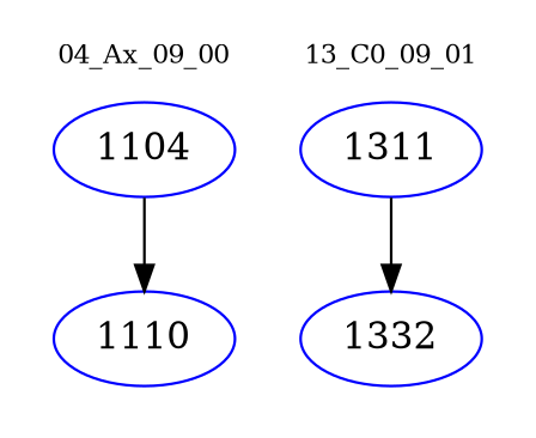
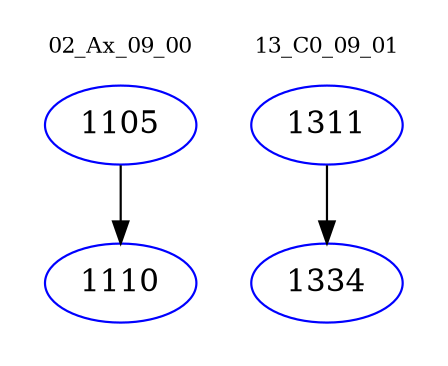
  digraph {
    node [color=blue]
    edge [color=black]
-   n1 [label=1104]
+   n1 [label=1105]
    n2 [label=1110]
    n3 [label=1311]
-   n4 [label=1332]
+   n4 [label=1334]
    subgraph cluster_1 {
      color=white
      fontsize=10
-     label="04_Ax_09_00"
+     label="02_Ax_09_00"
      n1
      n2
    }
    subgraph cluster_2 {
      color=white
      fontsize=10
      label="13_C0_09_01"
      n3
      n4
    }
    n1 -> n2
    n3 -> n4
  }
